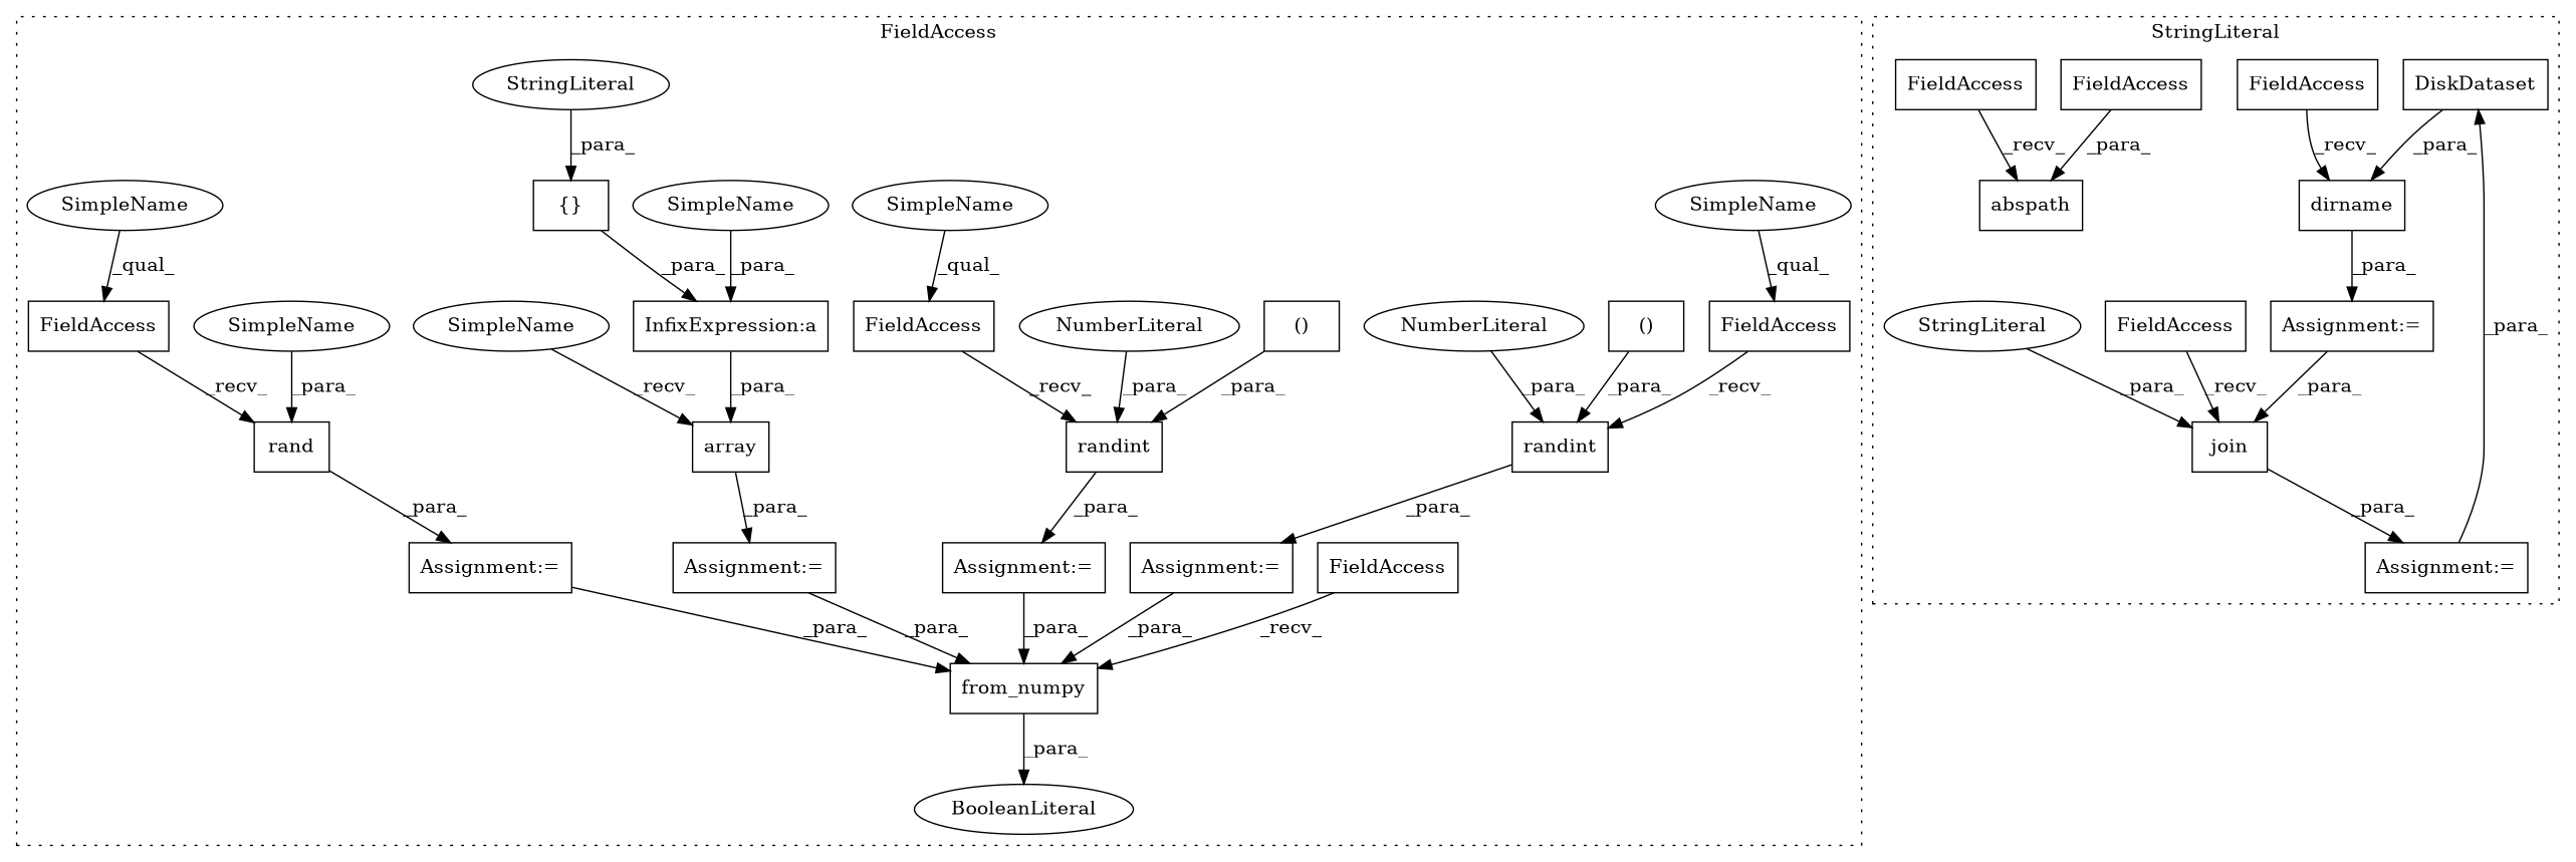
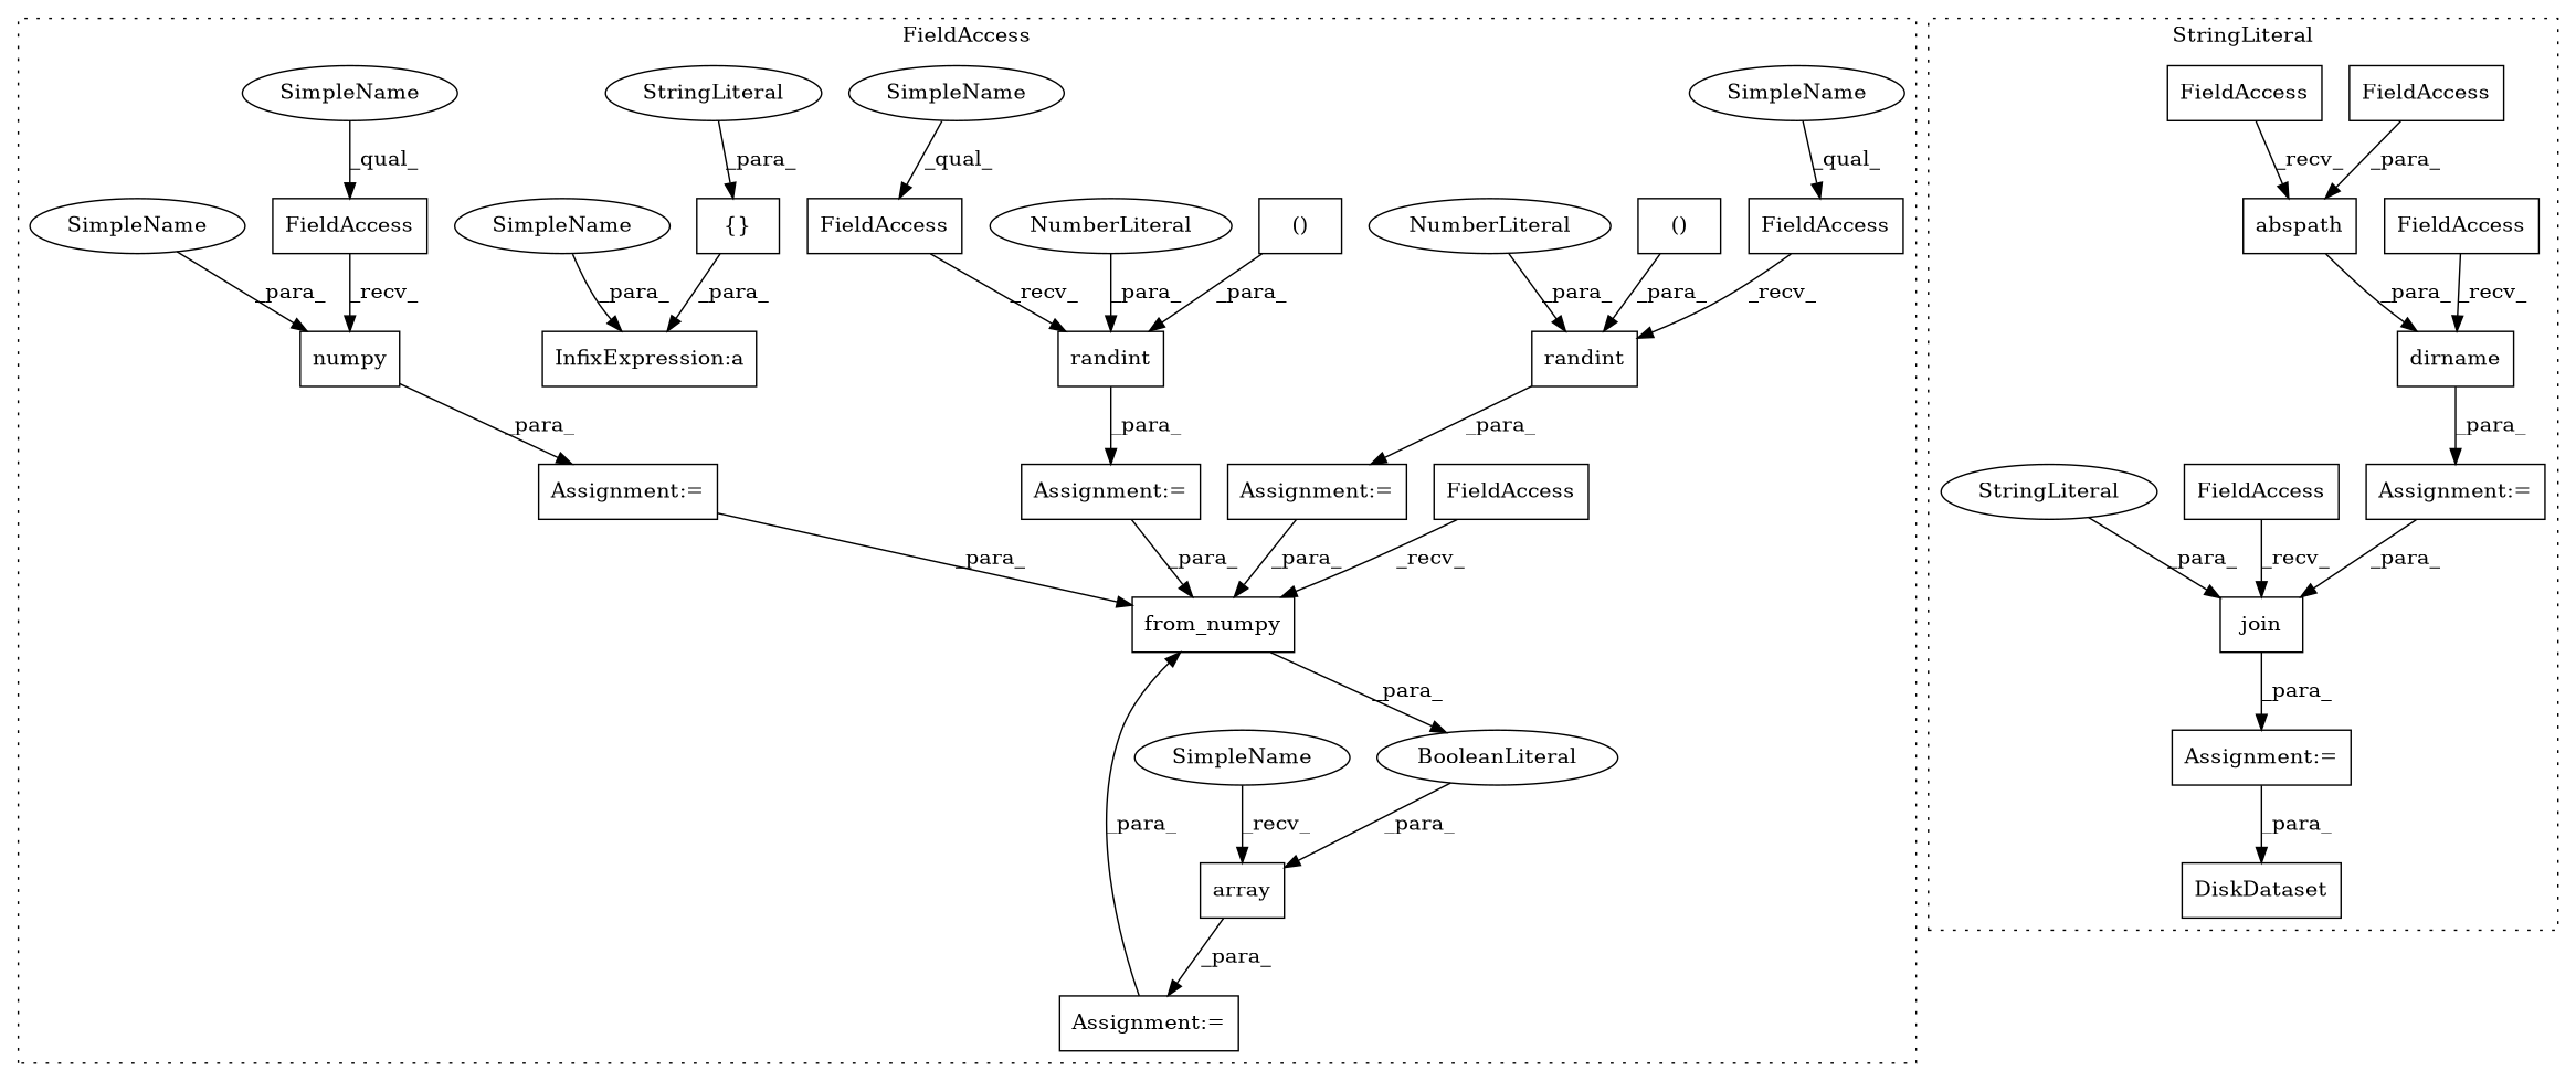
  digraph {
    node [a=32 l=1 s=3176 shape=box]
    n1 [l="8,2" label=randint s="3115,3166"]
    n2 [a=106 l=36 label="()" s=3130]
    n3 [a=34 label=NumberLiteral s=3123 shape=ellipse]
-   n4 [l="5,1" label=rand s="3061,3093"]
+   n4 [l="5,1" label=numpy s="3061,3093"]
    n5 [a=106 l=36 label="()" s=3204]
    n6 [a=27 l=3 label="InfixExpression:a" s=3282]
    n7 [a=4 l="1,1" label="{}" s="3276,3281"]
    n8 [l="8,2" label=randint s="3189,3240"]
    n9 [a=34 label=NumberLiteral s=3197 shape=ellipse]
    n10 [l="6,1" label=array s="3258,3299"]
    n11 [a=22 l=12 label=FieldAccess]
    n12 [a=22 l=12 label=FieldAccess s=3048]
    n13 [a=22 l=12 label=FieldAccess s=3102]
    n14 [a=7 label="Assignment:=" s=3251]
    n15 [a=7 label="Assignment:=" s=3101]
    n16 [a=7 label="Assignment:=" s=3047]
    n17 [a=7 label="Assignment:=" s=3175]
    n18 [a=45 l=4 label=StringLiteral s=3277 shape=ellipse]
    n19 [l="11,1" label=from_numpy s="3340,3365"]
    n20 [a=22 l=25 label=FieldAccess s=3314]
    n21 [a=9 l=4 label=BooleanLiteral s=3361 shape=ellipse]
    n22 [a=42 l=14 label=SimpleName s=3066 shape=ellipse]
    n23 [a=42 l=14 label=SimpleName s=3285 shape=ellipse]
    n24 [a=42 l=5 label=SimpleName s=3252 shape=ellipse]
    n25 [a=42 l=5 label=SimpleName s=3102 shape=ellipse]
    n26 [a=42 l=5 label=SimpleName shape=ellipse]
    n27 [a=42 l=5 label=SimpleName s=3048 shape=ellipse]
    n28 [l="12,1" label=DiskDataset s="3545,3565"]
    n29 [l="8,1" label=dirname s="3426,3459"]
    n30 [a=22 l=7 label=FieldAccess s=3418]
    n31 [l="8,1" label=abspath s="3442,3458"]
    n32 [a=22 l=8 label=FieldAccess s=3450]
    n33 [a=22 l=7 label=FieldAccess s=3434]
    n34 [l="5,1" label=join s="3483,3516"]
    n35 [a=22 l=7 label=FieldAccess s=3475]
    n36 [a=7 label="Assignment:=" s=3417]
    n37 [a=7 label="Assignment:=" s=3474]
    n38 [a=45 l=16 label=StringLiteral s=3500 shape=ellipse]
    subgraph cluster_1 {
      label=FieldAccess
      style=dotted
      n1
      n2
      n3
      n4
      n5
      n6
      n7
      n8
      n9
      n10
      n11
      n12
      n13
      n14
      n15
      n16
      n17
      n18
      n19
      n20
      n21
      n22
      n23
      n24
      n25
      n26
      n27
    }
    subgraph cluster_2 {
      label=StringLiteral
      style=dotted
      n28
      n29
      n30
      n31
      n32
      n33
      n34
      n35
      n36
      n37
      n38
    }
    n1 -> n15 [label=_para_]
    n2 -> n1 [label=_para_]
    n3 -> n1 [label=_para_]
    n4 -> n16 [label=_para_]
    n5 -> n8 [label=_para_]
-   n6 -> n10 [label=_para_]
+   n21 -> n10 [label=_para_]
    n7 -> n6 [label=_para_]
    n8 -> n17 [label=_para_]
    n9 -> n8 [label=_para_]
    n10 -> n14 [label=_para_]
    n11 -> n8 [label=_recv_]
    n12 -> n4 [label=_recv_]
    n13 -> n1 [label=_recv_]
    n14 -> n19 [label=_para_]
    n15 -> n19 [label=_para_]
    n16 -> n19 [label=_para_]
    n17 -> n19 [label=_para_]
    n18 -> n7 [label=_para_]
    n19 -> n21 [label=_para_]
    n20 -> n19 [label=_recv_]
    n22 -> n4 [label=_para_]
    n23 -> n6 [label=_para_]
    n24 -> n10 [label=_recv_]
    n25 -> n13 [label=_qual_]
    n26 -> n11 [label=_qual_]
    n27 -> n12 [label=_qual_]
    n29 -> n36 [label=_para_]
    n30 -> n29 [label=_recv_]
-   n28 -> n29 [label=_para_]
+   n31 -> n29 [label=_para_]
    n32 -> n31 [label=_para_]
    n33 -> n31 [label=_recv_]
    n34 -> n37 [label=_para_]
    n35 -> n34 [label=_recv_]
    n36 -> n34 [label=_para_]
    n37 -> n28 [label=_para_]
    n38 -> n34 [label=_para_]
  }
